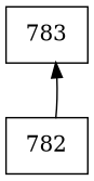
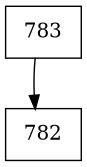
  digraph {
    node [shape=record]
    n1 [label="{783}"]
    n2 [label="{782}"]
-   n2 -> n1
+   n1 -> n2
  }
